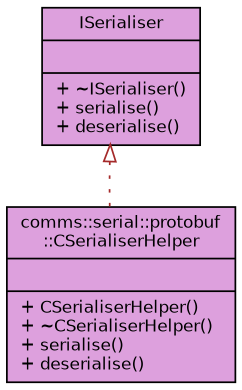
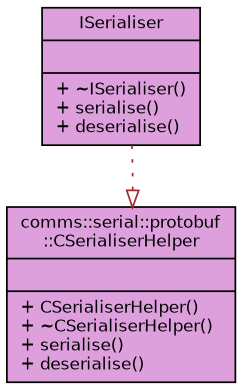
  digraph {
    node [color=black fillcolor=plum fontname=Helvetica fontsize=10 shape=record style=filled]
    n1 [fontcolor=black height=0.2 label="{ISerialiser\n||+ ~ISerialiser()\l+ serialise()\l+ deserialise()\l}" width=0.4]
    n2 [height=0.2 label="{comms::serial::protobuf\l::CSerialiserHelper\n||+ CSerialiserHelper()\l+ ~CSerialiserHelper()\l+ serialise()\l+ deserialise()\l}" width=0.4]
-   n1 -> n2 [arrowtail=onormal color=brown dir=back fontname=Helvetica fontsize=10 labelfontname=Helvetica labelfontsize=10 style=dotted]
+   n2 -> n1 [arrowtail=onormal color=brown dir=back fontname=Helvetica fontsize=10 labelfontname=Helvetica labelfontsize=10 style=dotted]
  }
